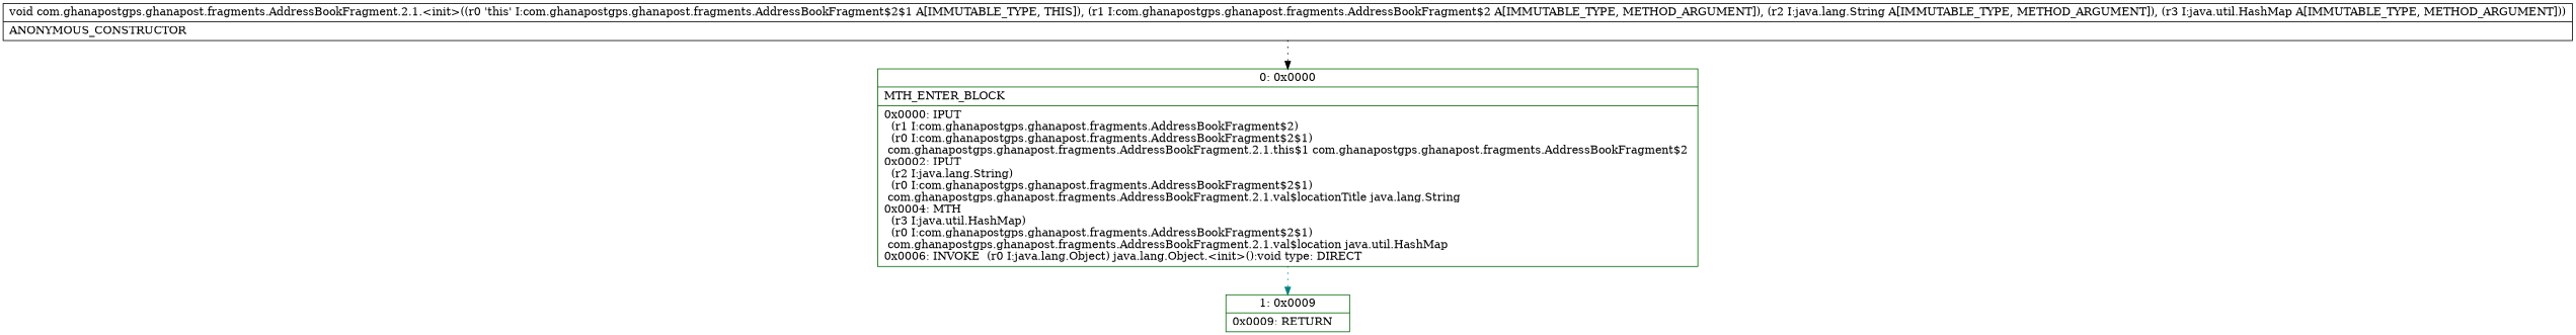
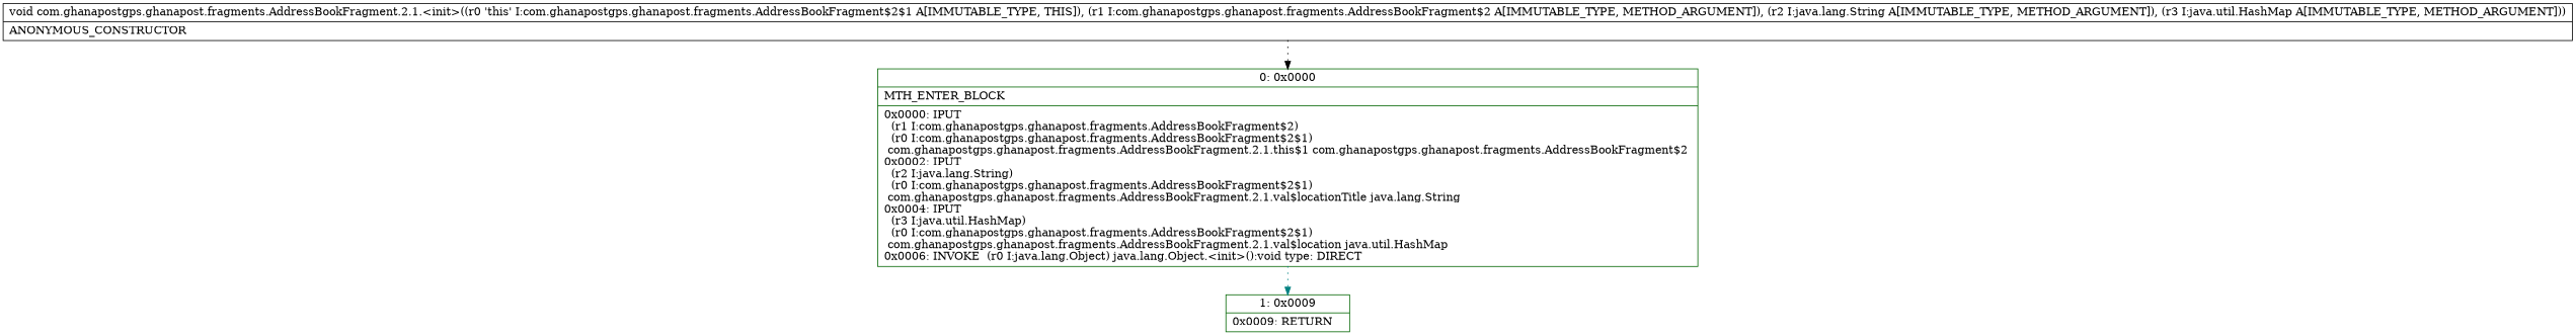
  digraph {
    node [shape=record color=darkgreen]
    edge [style=dotted]
-   n1 [label="{0\:\ 0x0000|MTH_ENTER_BLOCK\l|0x0000: IPUT  \l  (r1 I:com.ghanapostgps.ghanapost.fragments.AddressBookFragment$2)\l  (r0 I:com.ghanapostgps.ghanapost.fragments.AddressBookFragment$2$1)\l com.ghanapostgps.ghanapost.fragments.AddressBookFragment.2.1.this$1 com.ghanapostgps.ghanapost.fragments.AddressBookFragment$2 \l0x0002: IPUT  \l  (r2 I:java.lang.String)\l  (r0 I:com.ghanapostgps.ghanapost.fragments.AddressBookFragment$2$1)\l com.ghanapostgps.ghanapost.fragments.AddressBookFragment.2.1.val$locationTitle java.lang.String \l0x0004: MTH  \l  (r3 I:java.util.HashMap)\l  (r0 I:com.ghanapostgps.ghanapost.fragments.AddressBookFragment$2$1)\l com.ghanapostgps.ghanapost.fragments.AddressBookFragment.2.1.val$location java.util.HashMap \l0x0006: INVOKE  (r0 I:java.lang.Object) java.lang.Object.\<init\>():void type: DIRECT \l}"]
+   n1 [label="{0\:\ 0x0000|MTH_ENTER_BLOCK\l|0x0000: IPUT  \l  (r1 I:com.ghanapostgps.ghanapost.fragments.AddressBookFragment$2)\l  (r0 I:com.ghanapostgps.ghanapost.fragments.AddressBookFragment$2$1)\l com.ghanapostgps.ghanapost.fragments.AddressBookFragment.2.1.this$1 com.ghanapostgps.ghanapost.fragments.AddressBookFragment$2 \l0x0002: IPUT  \l  (r2 I:java.lang.String)\l  (r0 I:com.ghanapostgps.ghanapost.fragments.AddressBookFragment$2$1)\l com.ghanapostgps.ghanapost.fragments.AddressBookFragment.2.1.val$locationTitle java.lang.String \l0x0004: IPUT  \l  (r3 I:java.util.HashMap)\l  (r0 I:com.ghanapostgps.ghanapost.fragments.AddressBookFragment$2$1)\l com.ghanapostgps.ghanapost.fragments.AddressBookFragment.2.1.val$location java.util.HashMap \l0x0006: INVOKE  (r0 I:java.lang.Object) java.lang.Object.\<init\>():void type: DIRECT \l}"]
    n2 [label="{1\:\ 0x0009|0x0009: RETURN   \l}"]
    n3 [label="{void com.ghanapostgps.ghanapost.fragments.AddressBookFragment.2.1.\<init\>((r0 'this' I:com.ghanapostgps.ghanapost.fragments.AddressBookFragment$2$1 A[IMMUTABLE_TYPE, THIS]), (r1 I:com.ghanapostgps.ghanapost.fragments.AddressBookFragment$2 A[IMMUTABLE_TYPE, METHOD_ARGUMENT]), (r2 I:java.lang.String A[IMMUTABLE_TYPE, METHOD_ARGUMENT]), (r3 I:java.util.HashMap A[IMMUTABLE_TYPE, METHOD_ARGUMENT]))  | ANONYMOUS_CONSTRUCTOR\l}" color=black]
    n1 -> n2 [color=teal]
    n3 -> n1 [color=black]
  }
